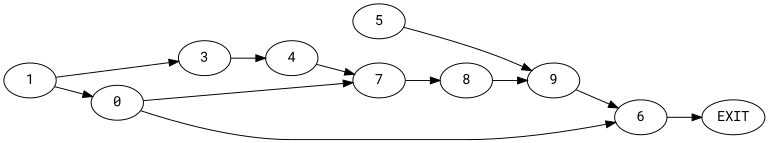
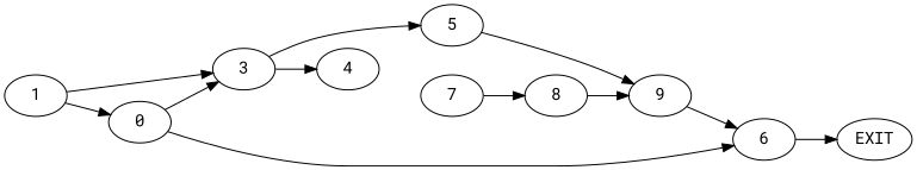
  digraph {
    fontname="Roboto Mono"
    rankdir=LR
    node [fontname="Roboto Mono"]
    edge [fontname="Roboto Mono"]
    n1 [label=0]
    1
    3
    n4 [label=EXIT]
    6
    4
    5
    7
    9
    8
-   n1 -> 7
+   n1 -> 3
    n1 -> 6
    1 -> n1
    1 -> 3
    3 -> 4
+   3 -> 5
    6 -> n4
-   4 -> 7
    5 -> 9
    7 -> 8
    9 -> 6
    8 -> 9
  }
